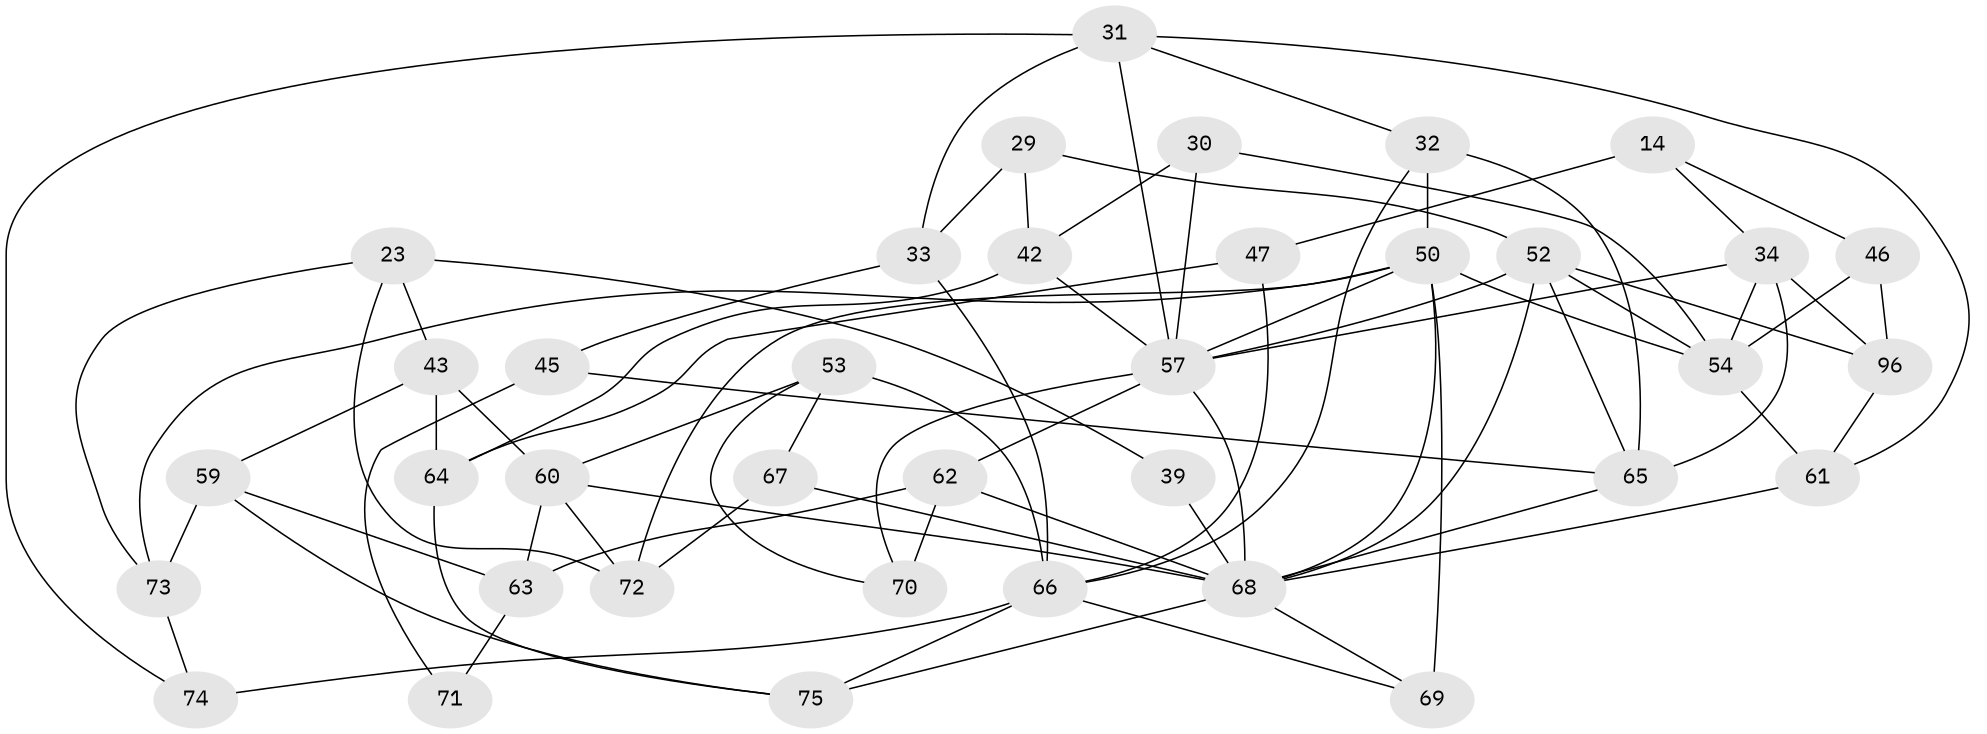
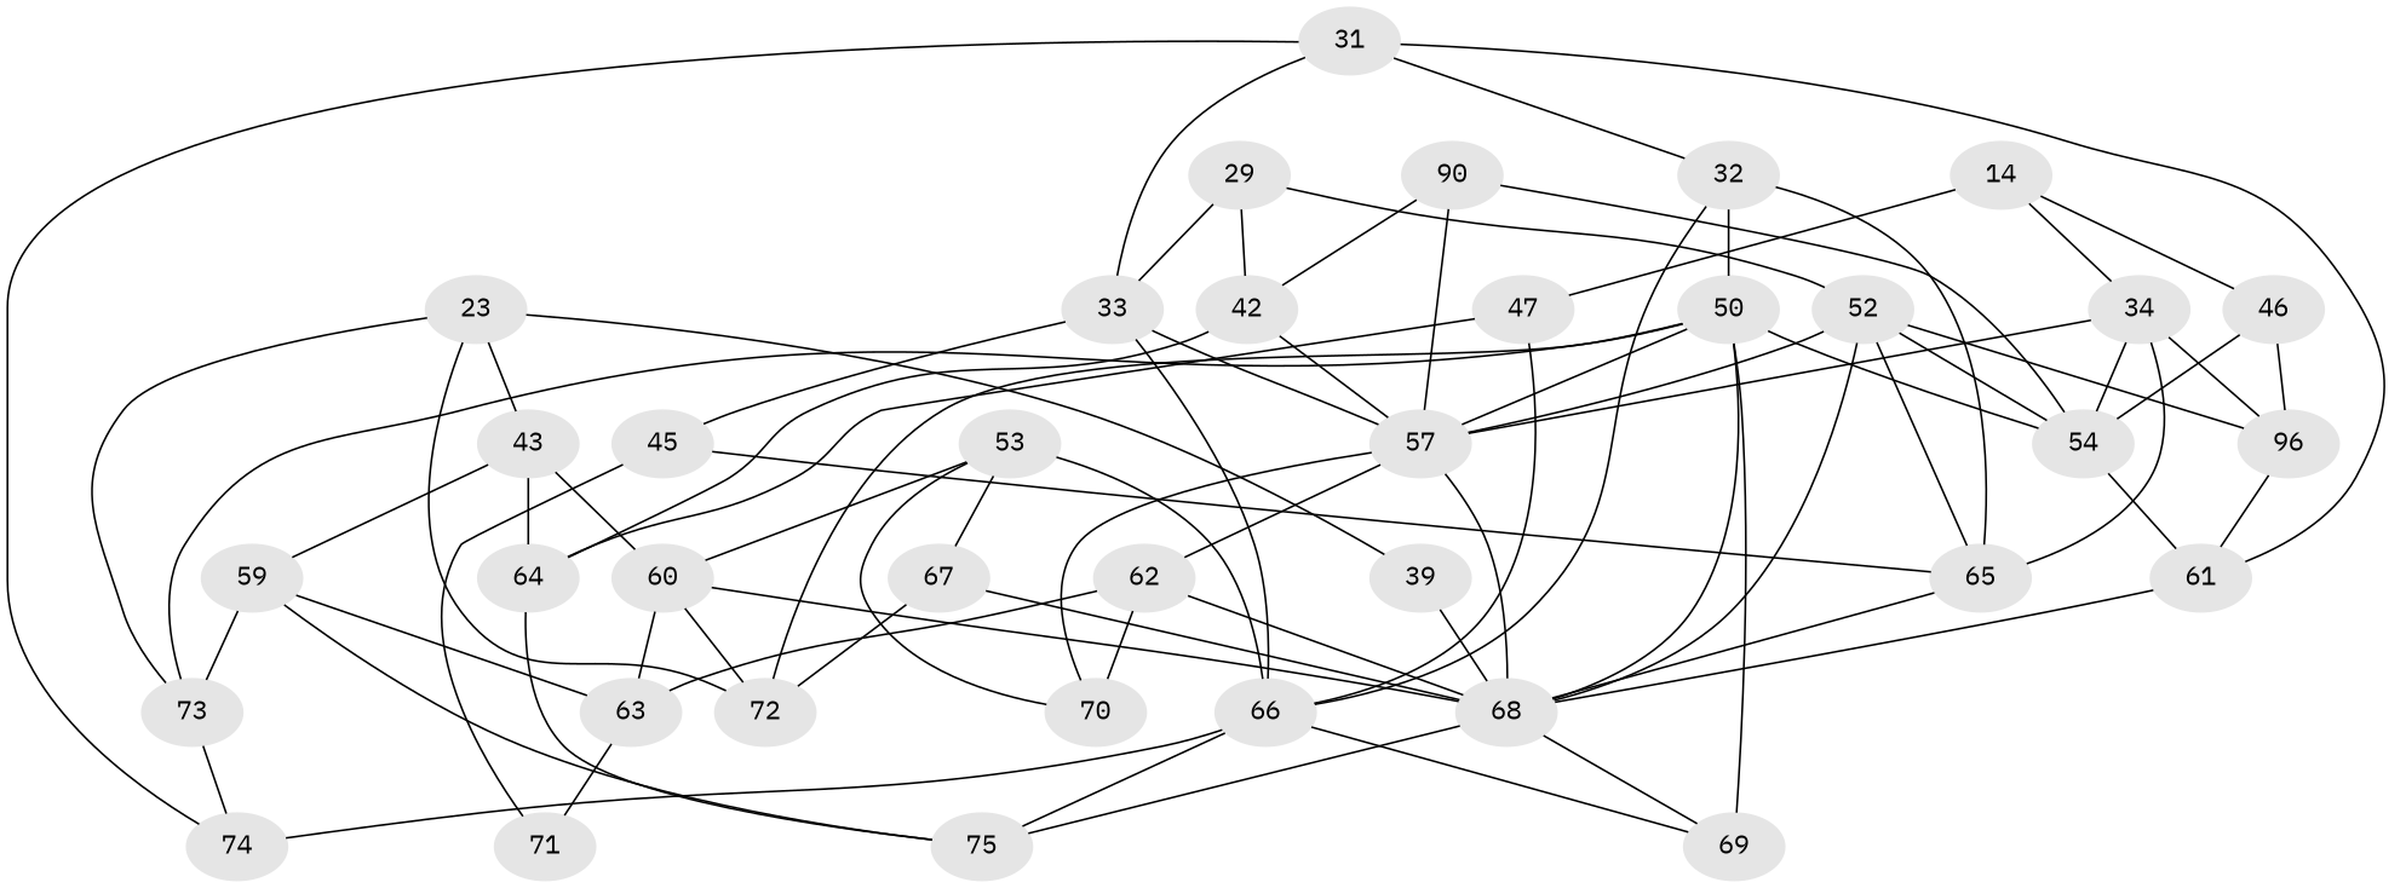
  graph {
    fontname="IBM Plex Mono"
    node [color=gray90 fontname="IBM Plex Mono" style=filled]
    edge [fontname="IBM Plex Mono"]
    14 [super="+6"]
    34 [super="+3+9"]
    47
    n4 [label=46 super="+11"]
    54 [super="+38+40"]
    57 [super="+12+55"]
    65 [super="+25"]
    n8 [label=96 super="+17"]
    66 [super="+22+27"]
    64
    23
    39
    43
    72
    73
    68 [super="+10+37+46+24"]
    59
    60 [super="+49"]
    74 [super="+58"]
    33 [super="+26"]
    45
    29
    42 [super="+21"]
    52 [super="+44+51"]
-   30
+   30 [label=90]
    61
    70
    62 [super="+7"]
    32 [super="+15"]
    50 [super="+19+36"]
    31
    69
    75
    71
    63
    53
    67
    14 -- 34
    14 -- 47 [weight=2]
    14 -- n4
    34 -- 54
    34 -- 57 [weight=3]
    34 -- 65
    34 -- n8 [weight=2]
    47 -- 66
    47 -- 64
    n4 -- 54 [weight=3]
    n4 -- n8 [weight=2]
    54 -- 61
    57 -- 68 [weight=2]
    57 -- 70
    57 -- 62
    65 -- 68
    n8 -- 61
    66 -- 74 [weight=2]
    66 -- 69
    66 -- 75
    64 -- 75
    23 -- 39
    23 -- 43
    23 -- 72
    23 -- 73
    39 -- 68 [weight=3]
    43 -- 64
    43 -- 59
    43 -- 60
    73 -- 74
    68 -- 69
    68 -- 75
    59 -- 73
    59 -- 75
    59 -- 63
    60 -- 72
    60 -- 68 [weight=2]
    60 -- 63
-   31 -- 57
+   33 -- 57
    33 -- 66
    33 -- 45
    45 -- 65 [weight=2]
    45 -- 71
    29 -- 33 [weight=2]
    29 -- 42
    29 -- 52
    42 -- 57 [weight=2]
    42 -- 64
    52 -- 54 [weight=2]
    52 -- 57 [weight=2]
    52 -- 65
    52 -- n8
    52 -- 68 [weight=3]
    30 -- 54
    30 -- 57
    30 -- 42 [weight=2]
    61 -- 68
    62 -- 68 [weight=2]
    62 -- 70 [weight=2]
    62 -- 63
    32 -- 65
    32 -- 66
    32 -- 50 [weight=3]
    50 -- 54 [weight=2]
    50 -- 57
    50 -- 72
    50 -- 73
    50 -- 68 [weight=2]
    50 -- 69 [weight=2]
    31 -- 74
    31 -- 33
    31 -- 61
    31 -- 32
    63 -- 71
    53 -- 66
    53 -- 60
    53 -- 70
    53 -- 67
    67 -- 72
    67 -- 68 [weight=2]
  }
